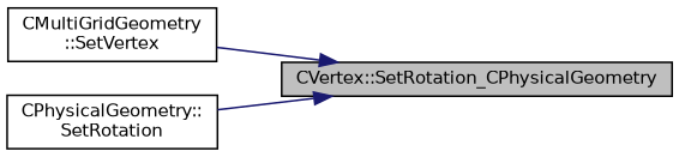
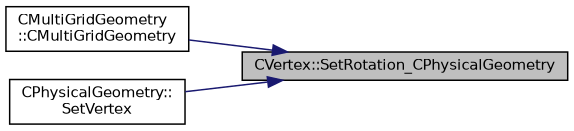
  digraph {
    rankdir=RL
    node [color=black fillcolor=white fontname=Helvetica fontsize=10 shape=record style=filled]
    edge [color=midnightblue dir=back fontname=Helvetica fontsize=10 labelfontname=Helvetica labelfontsize=10 style=solid]
    n1 [fillcolor=grey75 fontcolor=black height=0.2 label="CVertex::SetRotation_CPhysicalGeometry" width=0.4]
-   n2 [height=0.2 label="CMultiGridGeometry\l::SetVertex" width=0.4]
-   n3 [height=0.2 label="CPhysicalGeometry::\lSetRotation" width=0.4]
+   n2 [height=0.2 label="CMultiGridGeometry\l::CMultiGridGeometry" width=0.4]
+   n3 [height=0.2 label="CPhysicalGeometry::\lSetVertex" width=0.4]
    n1 -> n2
    n1 -> n3
  }
